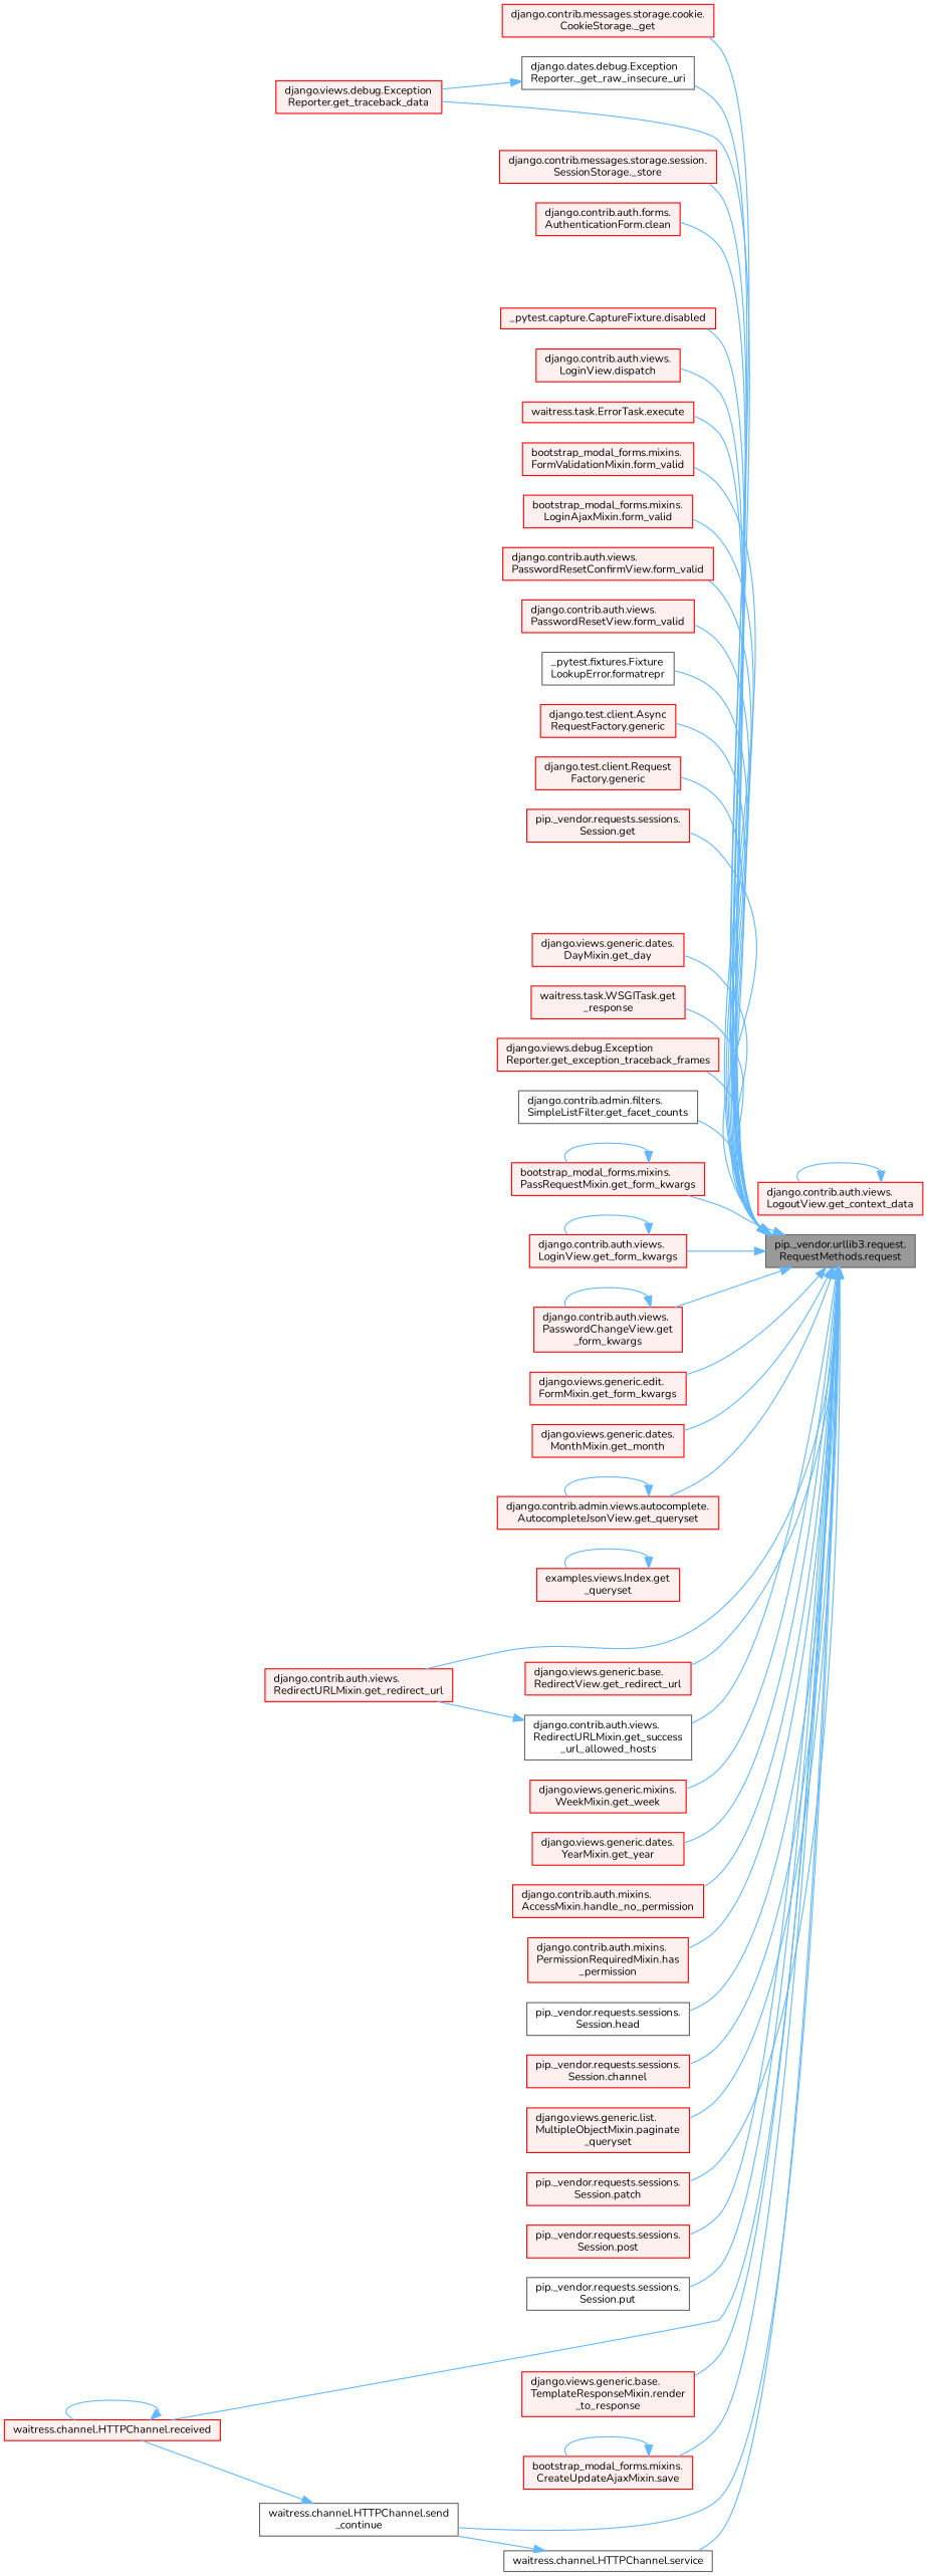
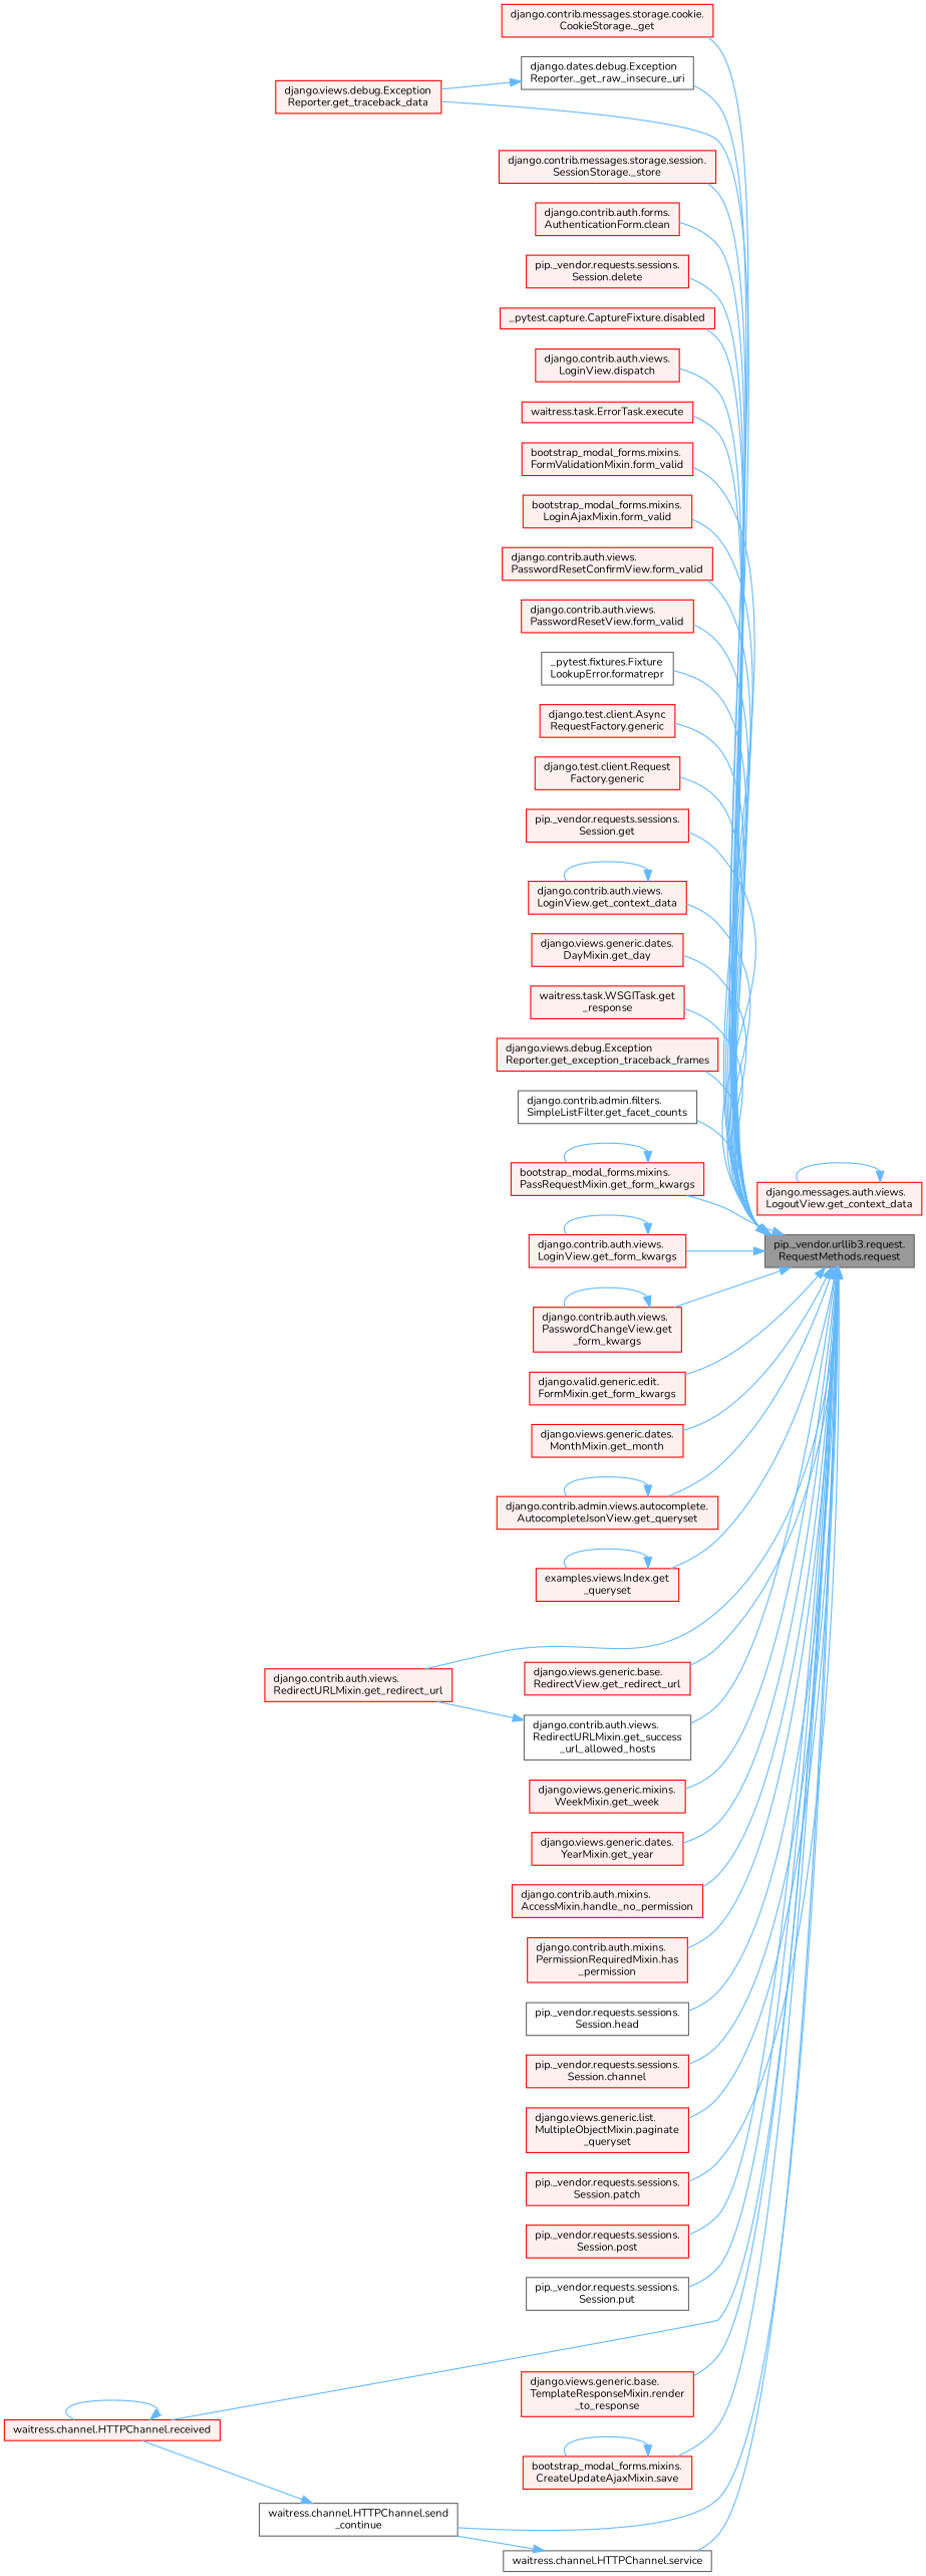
  digraph {
    fontname=Nunito
    rankdir=RL
    node [color=red fillcolor="#FFF0F0" fontname=Nunito fontsize=10 shape=box style=filled]
    edge [color=steelblue1 dir=back fontname=Nunito fontsize=10 labelfontname=Helvetica labelfontsize=10 style=solid]
    n1 [color=gray40 fillcolor=grey60 fontcolor=black height=0.2 label="pip._vendor.urllib3.request.\lRequestMethods.request" width=0.4]
    n2 [height=0.2 label="django.contrib.messages.storage.cookie.\lCookieStorage._get" width=0.4]
    n3 [color=grey40 fillcolor=white height=0.2 label="django.dates.debug.Exception\lReporter._get_raw_insecure_uri" width=0.4]
    n4 [height=0.2 label="django.views.debug.Exception\lReporter.get_traceback_data" width=0.4]
    n5 [height=0.2 label="django.contrib.messages.storage.session.\lSessionStorage._store" width=0.4]
    n6 [height=0.2 label="django.contrib.auth.forms.\lAuthenticationForm.clean" width=0.4]
+   n7 [height=0.2 label="pip._vendor.requests.sessions.\lSession.delete" width=0.4]
    n8 [height=0.2 label="_pytest.capture.CaptureFixture.disabled" width=0.4]
    n9 [height=0.2 label="django.contrib.auth.views.\lLoginView.dispatch" width=0.4]
    n10 [height=0.2 label="waitress.task.ErrorTask.execute" width=0.4]
    n11 [height=0.2 label="bootstrap_modal_forms.mixins.\lFormValidationMixin.form_valid" width=0.4]
    n12 [height=0.2 label="bootstrap_modal_forms.mixins.\lLoginAjaxMixin.form_valid" width=0.4]
    n13 [height=0.2 label="django.contrib.auth.views.\lPasswordResetConfirmView.form_valid" width=0.4]
    n14 [height=0.2 label="django.contrib.auth.views.\lPasswordResetView.form_valid" width=0.4]
    n15 [color=grey40 fillcolor=white height=0.2 label="_pytest.fixtures.Fixture\lLookupError.formatrepr" width=0.4]
    n16 [height=0.2 label="django.test.client.Async\lRequestFactory.generic" width=0.4]
    n17 [height=0.2 label="django.test.client.Request\lFactory.generic" width=0.4]
    n18 [height=0.2 label="pip._vendor.requests.sessions.\lSession.get" width=0.4]
+   n19 [height=0.2 label="django.contrib.auth.views.\lLoginView.get_context_data" width=0.4]
    n20 [height=0.2 label="django.views.generic.dates.\lDayMixin.get_day" width=0.4]
    n21 [height=0.2 label="waitress.task.WSGITask.get\l_response" width=0.4]
    n22 [height=0.2 label="django.views.debug.Exception\lReporter.get_exception_traceback_frames" width=0.4]
    n23 [color=grey40 fillcolor=white height=0.2 label="django.contrib.admin.filters.\lSimpleListFilter.get_facet_counts" width=0.4]
    n24 [height=0.2 label="bootstrap_modal_forms.mixins.\lPassRequestMixin.get_form_kwargs" width=0.4]
    n25 [height=0.2 label="django.contrib.auth.views.\lLoginView.get_form_kwargs" width=0.4]
    n26 [height=0.2 label="django.contrib.auth.views.\lPasswordChangeView.get\l_form_kwargs" width=0.4]
-   n27 [height=0.2 label="django.views.generic.edit.\lFormMixin.get_form_kwargs" width=0.4]
+   n27 [height=0.2 label="django.valid.generic.edit.\lFormMixin.get_form_kwargs" width=0.4]
    n28 [height=0.2 label="django.views.generic.dates.\lMonthMixin.get_month" width=0.4]
    n29 [height=0.2 label="django.contrib.admin.views.autocomplete.\lAutocompleteJsonView.get_queryset" width=0.4]
    n30 [height=0.2 label="examples.views.Index.get\l_queryset" width=0.4]
    n31 [height=0.2 label="django.contrib.auth.views.\lRedirectURLMixin.get_redirect_url" width=0.4]
    n32 [height=0.2 label="django.views.generic.base.\lRedirectView.get_redirect_url" width=0.4]
    n33 [color=grey40 fillcolor=white height=0.2 label="django.contrib.auth.views.\lRedirectURLMixin.get_success\l_url_allowed_hosts" width=0.4]
    n34 [height=0.2 label="django.views.generic.mixins.\lWeekMixin.get_week" width=0.4]
    n35 [height=0.2 label="django.views.generic.dates.\lYearMixin.get_year" width=0.4]
    n36 [height=0.2 label="django.contrib.auth.mixins.\lAccessMixin.handle_no_permission" width=0.4]
    n37 [height=0.2 label="django.contrib.auth.mixins.\lPermissionRequiredMixin.has\l_permission" width=0.4]
    n38 [color=grey40 fillcolor=white height=0.2 label="pip._vendor.requests.sessions.\lSession.head" width=0.4]
    n39 [height=0.2 label="pip._vendor.requests.sessions.\lSession.channel" width=0.4]
    n40 [height=0.2 label="django.views.generic.list.\lMultipleObjectMixin.paginate\l_queryset" width=0.4]
    n41 [height=0.2 label="pip._vendor.requests.sessions.\lSession.patch" width=0.4]
    n42 [height=0.2 label="pip._vendor.requests.sessions.\lSession.post" width=0.4]
    n43 [color=grey40 fillcolor=white height=0.2 label="pip._vendor.requests.sessions.\lSession.put" width=0.4]
    n44 [height=0.2 label="waitress.channel.HTTPChannel.received" width=0.4]
    n45 [height=0.2 label="django.views.generic.base.\lTemplateResponseMixin.render\l_to_response" width=0.4]
    n46 [height=0.2 label="bootstrap_modal_forms.mixins.\lCreateUpdateAjaxMixin.save" width=0.4]
    n47 [color=grey40 fillcolor=white height=0.2 label="waitress.channel.HTTPChannel.send\l_continue" width=0.4]
    n48 [color=grey40 fillcolor=white height=0.2 label="waitress.channel.HTTPChannel.service" width=0.4]
-   n49 [height=0.2 label="django.contrib.auth.views.\lLogoutView.get_context_data" width=0.4]
+   n49 [height=0.2 label="django.messages.auth.views.\lLogoutView.get_context_data" width=0.4]
    n1 -> n2
    n1 -> n3
    n1 -> n4
    n1 -> n5
    n1 -> n6
+   n1 -> n7
    n1 -> n8
    n1 -> n9
    n1 -> n10
    n1 -> n11
    n1 -> n12
    n1 -> n13
    n1 -> n14
    n1 -> n15
    n1 -> n16
    n1 -> n17
    n1 -> n18
+   n1 -> n19
    n1 -> n20
    n1 -> n21
    n1 -> n22
    n1 -> n23
    n1 -> n24
    n1 -> n25
    n1 -> n26
    n1 -> n27
    n1 -> n28
    n1 -> n29
+   n1 -> n30
    n1 -> n31
    n1 -> n32
    n1 -> n33
    n1 -> n34
    n1 -> n35
    n1 -> n36
    n1 -> n37
    n1 -> n38
    n1 -> n39
    n1 -> n40
    n1 -> n41
    n1 -> n42
    n1 -> n43
    n1 -> n44
    n1 -> n45
    n1 -> n46
    n1 -> n47
    n1 -> n48
    n3 -> n4
+   n19 -> n19
    n24 -> n24
    n25 -> n25
    n26 -> n26
    n29 -> n29
    n30 -> n30
    n33 -> n31
    n44 -> n44
    n46 -> n46
    n47 -> n44
    n48 -> n47
    n49 -> n49
  }
